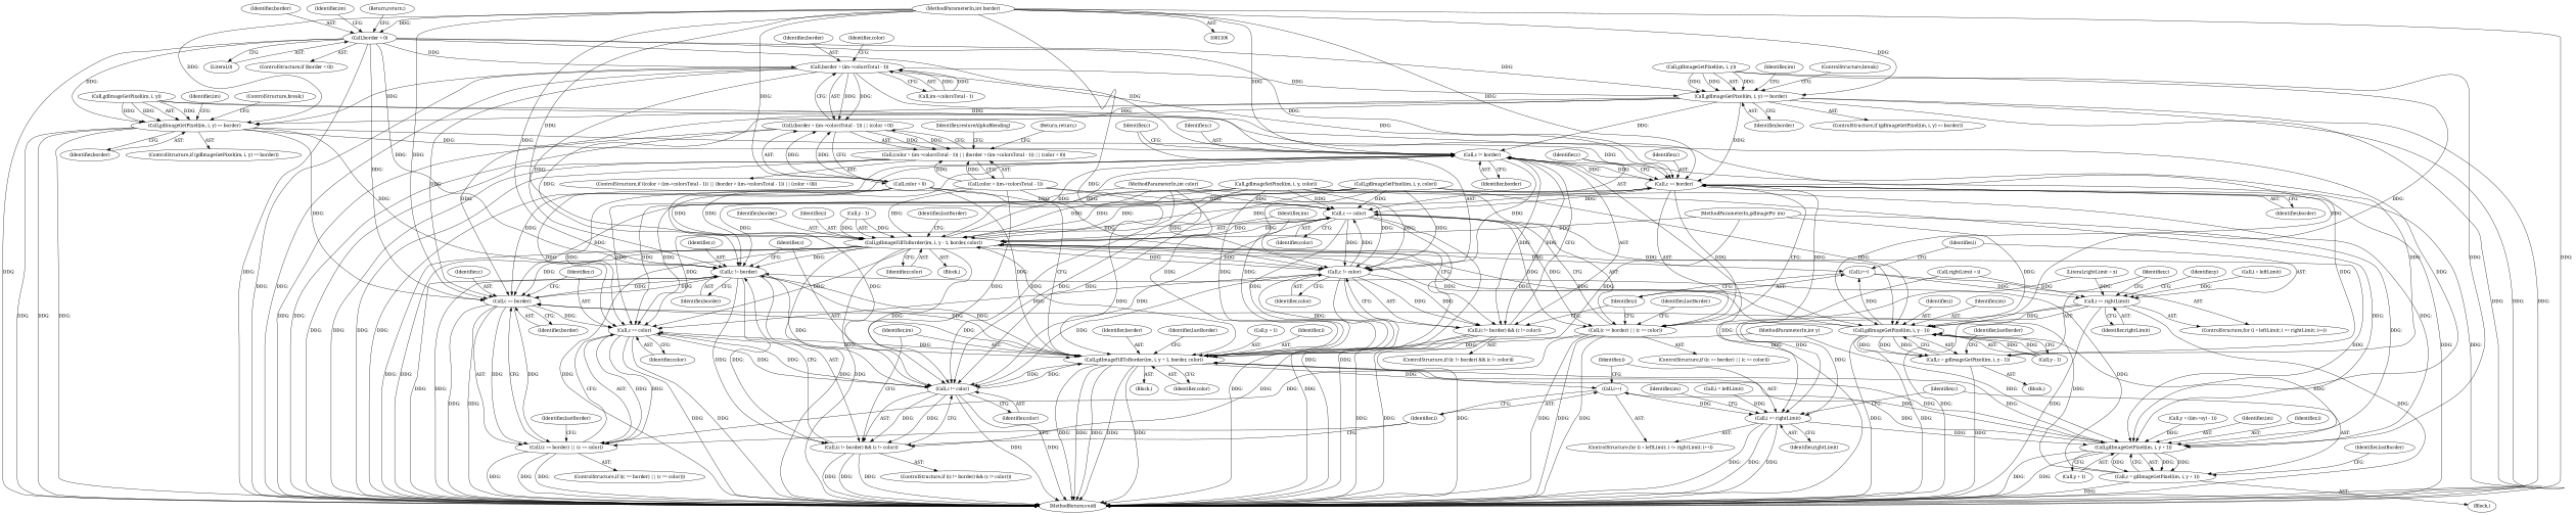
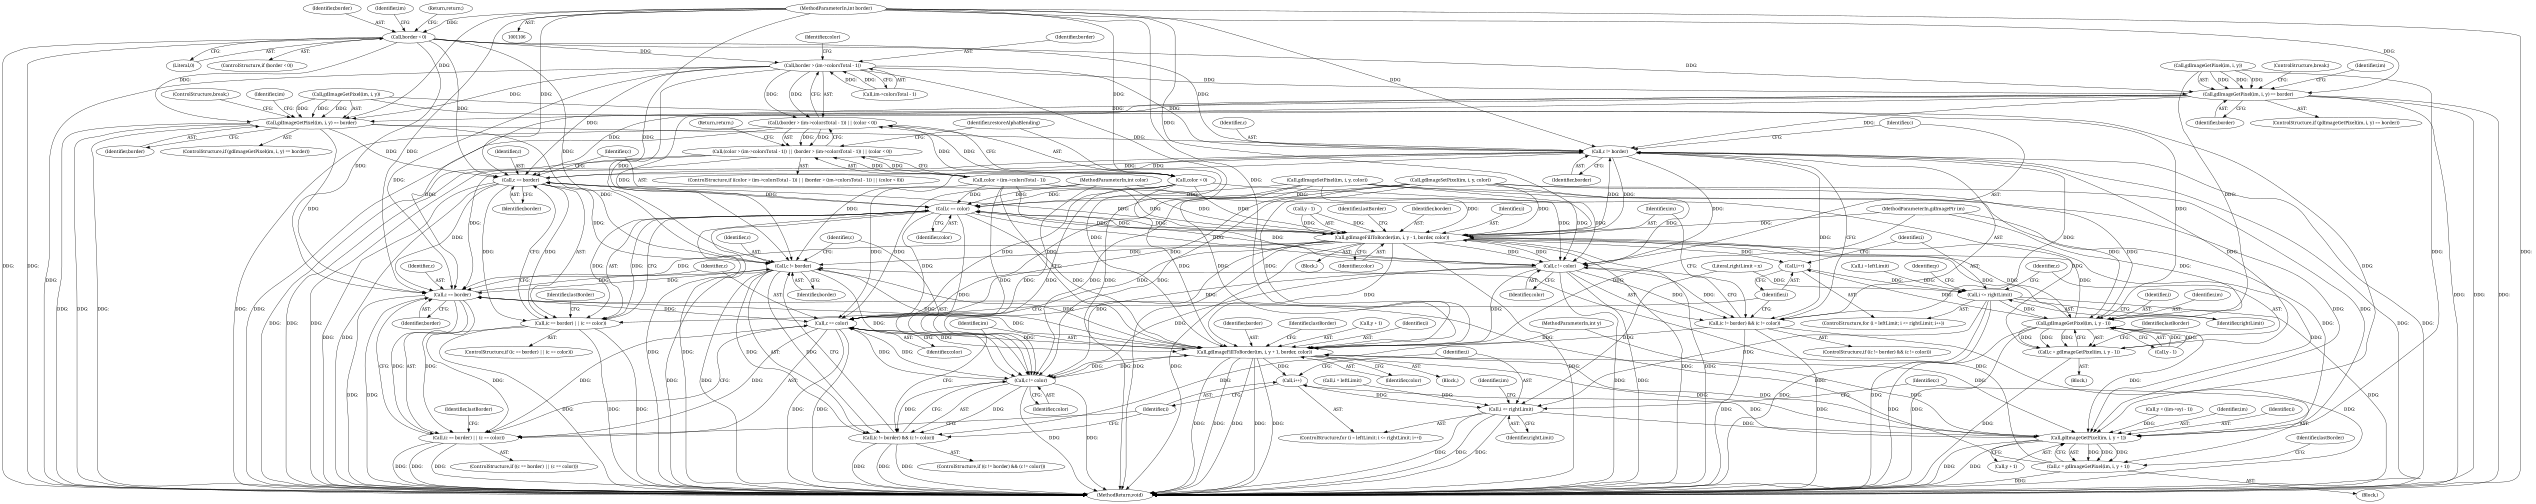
  digraph {
    fontname="Noto Serif"
    node [fontname="Noto Serif"]
    edge [fontname="Noto Serif"]
    n1 [label="(Call,border < 0)"]
    n2 [label="(Call,border > (im->colorsTotal - 1))"]
    n3 [label="(Call,gdImageGetPixel(im, i, y) == border)"]
    n4 [label="(Call,gdImageGetPixel(im, i, y) == border)"]
    n5 [label="(Call,c != border)"]
    n6 [label="(Call,c == border)"]
    n7 [label="(Call,c != border)"]
    n8 [label="(Call,c == border)"]
    n9 [label="(MethodReturn,void)"]
    n10 [label="(Literal,0)"]
    n11 [label="(ControlStructure,if (border < 0))"]
    n12 [label="(Call,(border > (im->colorsTotal - 1)) || (color < 0))"]
    n13 [label="(Call,im->colorsTotal - 1)"]
    n14 [label="(Identifier,border)"]
    n15 [label="(ControlStructure,if (gdImageGetPixel(im, i, y) == border))"]
    n16 [label="(ControlStructure,if (gdImageGetPixel(im, i, y) == border))"]
    n17 [label="(Identifier,border)"]
    n18 [label="(Call,gdImageFillToBorder(im, i, y - 1, border, color))"]
    n19 [label="(Call,(c != border) && (c != color))"]
    n20 [label="(Call,c != color)"]
    n21 [label="(Identifier,border)"]
    n22 [label="(Call,c == color)"]
    n23 [label="(Call,(c == border) || (c == color))"]
    n24 [label="(Identifier,border)"]
    n25 [label="(Call,gdImageFillToBorder(im, i, y + 1, border, color))"]
    n26 [label="(Call,(c != border) && (c != color))"]
    n27 [label="(Call,c != color)"]
    n28 [label="(Identifier,border)"]
    n29 [label="(Call,c == color)"]
    n30 [label="(Call,(c == border) || (c == color))"]
    n31 [label="(Identifier,border)"]
    n32 [label="(MethodParameterIn,int border)"]
    n33 [label=1001106]
    n34 [label="(Call,color < 0)"]
    n35 [label="(Call,i++)"]
    n36 [label="(Call,gdImageGetPixel(im, i, y - 1))"]
    n37 [label="(Call,gdImageGetPixel(im, i, y + 1))"]
    n38 [label="(Identifier,color)"]
    n39 [label="(Block,)"]
    n40 [label="(Call,i++)"]
    n41 [label="(Block,)"]
    n42 [label="(Identifier,color)"]
    n43 [label="(Call,(color > (im->colorsTotal - 1)) || (border > (im->colorsTotal - 1)) || (color < 0))"]
    n44 [label="(Call,color > (im->colorsTotal - 1))"]
    n45 [label="(ControlStructure,if ((color > (im->colorsTotal - 1)) || (border > (im->colorsTotal - 1)) || (color < 0)))"]
    n46 [label="(ControlStructure,if ((c != border) && (c != color)))"]
    n47 [label="(Identifier,color)"]
    n48 [label="(ControlStructure,if ((c != border) && (c != color)))"]
    n49 [label="(Identifier,color)"]
    n50 [label="(Identifier,color)"]
    n51 [label="(Identifier,color)"]
    n52 [label="(Call,i <= rightLimit)"]
    n53 [label="(Identifier,i)"]
    n54 [label="(ControlStructure,for (i = leftLimit; i <= rightLimit; i++))"]
    n55 [label="(Call,c = gdImageGetPixel(im, i, y - 1))"]
    n56 [label="(Call,y - 1)"]
    n57 [label="(Call,c = gdImageGetPixel(im, i, y + 1))"]
    n58 [label="(Call,y + 1)"]
    n59 [label="(Call,i <= rightLimit)"]
    n60 [label="(Identifier,rightLimit)"]
    n61 [label="(ControlStructure,for (i = leftLimit; i <= rightLimit; i++))"]
    n62 [label="(Identifier,rightLimit)"]
    n63 [label="(Block,)"]
    n64 [label="(ControlStructure,if ((c == border) || (c == color)))"]
    n65 [label="(ControlStructure,if ((c == border) || (c == color)))"]
    n66 [label="(Identifier,i)"]
    n67 [label="(Block,)"]
    n68 [label="(Call,gdImageGetPixel(im, i, y))"]
    n69 [label="(Identifier,i)"]
    n70 [label="(Identifier,lastBorder)"]
    n71 [label="(Identifier,lastBorder)"]
    n72 [label="(MethodParameterIn,int color)"]
    n73 [label="(Identifier,border)"]
    n74 [label="(Call,y < ((im->sy) - 1))"]
    n75 [label="(Identifier,c)"]
    n76 [label="(MethodParameterIn,gdImagePtr im)"]
    n77 [label="(Identifier,lastBorder)"]
    n78 [label="(ControlStructure,break;)"]
    n79 [label="(Identifier,im)"]
    n80 [label="(Identifier,lastBorder)"]
    n81 [label="(Identifier,c)"]
    n82 [label="(Identifier,color)"]
    n83 [label="(Identifier,i)"]
    n84 [label="(Identifier,y)"]
    n85 [label="(Identifier,c)"]
    n86 [label="(Identifier,border)"]
    n87 [label="(Identifier,c)"]
    n88 [label="(Identifier,c)"]
    n89 [label="(Identifier,im)"]
    n90 [label="(Call,i = leftLimit)"]
    n91 [label="(Identifier,c)"]
    n92 [label="(Call,gdImageSetPixel(im, i, y, color))"]
    n93 [label="(Identifier,border)"]
    n94 [label="(Identifier,im)"]
    n95 [label="(Identifier,c)"]
    n96 [label="(Identifier,border)"]
    n97 [label="(Identifier,c)"]
    n98 [label="(Identifier,i)"]
    n99 [label="(ControlStructure,break;)"]
    n100 [label="(Literal,rightLimit = x)"]
    n101 [label="(Identifier,im)"]
    n102 [label="(Identifier,c)"]
    n103 [label="(Identifier,lastBorder)"]
    n104 [label="(Return,return;)"]
    n105 [label="(Call,y + 1)"]
    n106 [label="(MethodParameterIn,int y)"]
    n107 [label="(Call,y - 1)"]
    n108 [label="(Identifier,lastBorder)"]
    n109 [label="(Identifier,im)"]
    n110 [label="(Identifier,im)"]
    n111 [label="(Identifier,i)"]
    n112 [label="(Call,i = leftLimit)"]
    n113 [label="(Identifier,c)"]
    n114 [label="(Identifier,restoreAlphaBlending)"]
    n115 [label="(Identifier,im)"]
    n116 [label="(Identifier,im)"]
-   n117 [label="(Call,rightLimit = i)"]
    n118 [label="(Call,gdImageSetPixel(im, i, y, color))"]
    n119 [label="(Identifier,i)"]
    n120 [label="(Call,gdImageGetPixel(im, i, y))"]
    n121 [label="(Identifier,i)"]
    n122 [label="(Return,return;)"]
    n1 -> n2 [label="DDG: "]
    n1 -> n3 [label="DDG: "]
    n1 -> n4 [label="DDG: "]
    n1 -> n5 [label="DDG: "]
    n1 -> n6 [label="DDG: "]
    n1 -> n7 [label="DDG: "]
    n1 -> n8 [label="DDG: "]
    n1 -> n9 [label="DDG: "]
    n1 -> n9 [label="DDG: "]
    n1 -> n10 [label="CFG: "]
    n1 -> n11 [label="AST: "]
    n2 -> n3 [label="DDG: "]
    n2 -> n4 [label="DDG: "]
    n2 -> n5 [label="DDG: "]
    n2 -> n6 [label="DDG: "]
    n2 -> n7 [label="DDG: "]
    n2 -> n8 [label="DDG: "]
    n2 -> n9 [label="DDG: "]
    n2 -> n9 [label="DDG: "]
    n2 -> n12 [label="AST: "]
    n2 -> n12 [label="DDG: "]
    n2 -> n12 [label="DDG: "]
    n2 -> n13 [label="CFG: "]
    n3 -> n4 [label="DDG: "]
    n3 -> n5 [label="DDG: "]
    n3 -> n6 [label="DDG: "]
    n3 -> n7 [label="DDG: "]
    n3 -> n8 [label="DDG: "]
    n3 -> n9 [label="DDG: "]
    n3 -> n9 [label="DDG: "]
    n3 -> n9 [label="DDG: "]
    n3 -> n14 [label="CFG: "]
    n3 -> n15 [label="AST: "]
    n4 -> n5 [label="DDG: "]
    n4 -> n6 [label="DDG: "]
    n4 -> n7 [label="DDG: "]
    n4 -> n8 [label="DDG: "]
    n4 -> n9 [label="DDG: "]
    n4 -> n9 [label="DDG: "]
    n4 -> n9 [label="DDG: "]
    n4 -> n16 [label="AST: "]
    n4 -> n17 [label="CFG: "]
    n5 -> n6 [label="DDG: "]
    n5 -> n7 [label="DDG: "]
    n5 -> n8 [label="DDG: "]
    n5 -> n9 [label="DDG: "]
    n5 -> n9 [label="DDG: "]
    n5 -> n18 [label="DDG: "]
    n5 -> n19 [label="AST: "]
    n5 -> n19 [label="DDG: "]
    n5 -> n19 [label="DDG: "]
    n5 -> n20 [label="DDG: "]
    n5 -> n21 [label="CFG: "]
    n6 -> n5 [label="DDG: "]
    n6 -> n7 [label="DDG: "]
    n6 -> n8 [label="DDG: "]
    n6 -> n9 [label="DDG: "]
    n6 -> n9 [label="DDG: "]
    n6 -> n22 [label="DDG: "]
    n6 -> n23 [label="AST: "]
    n6 -> n23 [label="DDG: "]
    n6 -> n23 [label="DDG: "]
    n6 -> n24 [label="CFG: "]
    n7 -> n8 [label="DDG: "]
    n7 -> n9 [label="DDG: "]
    n7 -> n9 [label="DDG: "]
    n7 -> n25 [label="DDG: "]
    n7 -> n26 [label="AST: "]
    n7 -> n26 [label="DDG: "]
    n7 -> n26 [label="DDG: "]
    n7 -> n27 [label="DDG: "]
    n7 -> n28 [label="CFG: "]
    n8 -> n7 [label="DDG: "]
    n8 -> n9 [label="DDG: "]
    n8 -> n9 [label="DDG: "]
    n8 -> n29 [label="DDG: "]
    n8 -> n30 [label="AST: "]
    n8 -> n30 [label="DDG: "]
    n8 -> n30 [label="DDG: "]
    n8 -> n31 [label="CFG: "]
    n10 -> n1 [label="AST: "]
    n12 -> n2 [label="CFG: "]
    n12 -> n9 [label="DDG: "]
    n12 -> n9 [label="DDG: "]
    n12 -> n34 [label="CFG: "]
    n12 -> n43 [label="AST: "]
    n12 -> n43 [label="DDG: "]
    n12 -> n43 [label="DDG: "]
    n13 -> n2 [label="AST: "]
    n13 -> n2 [label="DDG: "]
    n13 -> n2 [label="DDG: "]
    n14 -> n3 [label="AST: "]
    n17 -> n4 [label="AST: "]
    n18 -> n5 [label="DDG: "]
    n18 -> n6 [label="DDG: "]
    n18 -> n7 [label="DDG: "]
    n18 -> n8 [label="DDG: "]
    n18 -> n9 [label="DDG: "]
    n18 -> n9 [label="DDG: "]
    n18 -> n9 [label="DDG: "]
    n18 -> n9 [label="DDG: "]
    n18 -> n9 [label="DDG: "]
    n18 -> n20 [label="DDG: "]
    n18 -> n22 [label="DDG: "]
    n18 -> n25 [label="DDG: "]
    n18 -> n27 [label="DDG: "]
    n18 -> n29 [label="DDG: "]
    n18 -> n35 [label="DDG: "]
    n18 -> n36 [label="DDG: "]
    n18 -> n37 [label="DDG: "]
    n18 -> n38 [label="CFG: "]
    n18 -> n39 [label="AST: "]
    n19 -> n5 [label="CFG: "]
    n19 -> n9 [label="DDG: "]
    n19 -> n9 [label="DDG: "]
    n19 -> n9 [label="DDG: "]
    n19 -> n20 [label="CFG: "]
    n19 -> n26 [label="DDG: "]
    n19 -> n46 [label="AST: "]
    n20 -> n9 [label="DDG: "]
    n20 -> n9 [label="DDG: "]
    n20 -> n18 [label="DDG: "]
    n20 -> n19 [label="AST: "]
    n20 -> n19 [label="DDG: "]
    n20 -> n19 [label="DDG: "]
    n20 -> n22 [label="DDG: "]
    n20 -> n25 [label="DDG: "]
    n20 -> n27 [label="DDG: "]
    n20 -> n29 [label="DDG: "]
    n20 -> n47 [label="CFG: "]
    n21 -> n5 [label="AST: "]
    n22 -> n9 [label="DDG: "]
    n22 -> n9 [label="DDG: "]
    n22 -> n18 [label="DDG: "]
    n22 -> n20 [label="DDG: "]
    n22 -> n23 [label="AST: "]
    n22 -> n23 [label="DDG: "]
    n22 -> n23 [label="DDG: "]
    n22 -> n25 [label="DDG: "]
    n22 -> n27 [label="DDG: "]
    n22 -> n29 [label="DDG: "]
    n22 -> n50 [label="CFG: "]
    n23 -> n6 [label="CFG: "]
    n23 -> n9 [label="DDG: "]
    n23 -> n9 [label="DDG: "]
    n23 -> n9 [label="DDG: "]
    n23 -> n22 [label="CFG: "]
    n23 -> n30 [label="DDG: "]
    n23 -> n64 [label="AST: "]
    n24 -> n6 [label="AST: "]
    n25 -> n7 [label="DDG: "]
    n25 -> n8 [label="DDG: "]
    n25 -> n9 [label="DDG: "]
    n25 -> n9 [label="DDG: "]
    n25 -> n9 [label="DDG: "]
    n25 -> n9 [label="DDG: "]
    n25 -> n9 [label="DDG: "]
    n25 -> n27 [label="DDG: "]
    n25 -> n29 [label="DDG: "]
    n25 -> n37 [label="DDG: "]
    n25 -> n40 [label="DDG: "]
    n25 -> n41 [label="AST: "]
    n25 -> n42 [label="CFG: "]
    n26 -> n7 [label="CFG: "]
    n26 -> n9 [label="DDG: "]
    n26 -> n9 [label="DDG: "]
    n26 -> n9 [label="DDG: "]
    n26 -> n27 [label="CFG: "]
    n26 -> n48 [label="AST: "]
    n27 -> n9 [label="DDG: "]
    n27 -> n9 [label="DDG: "]
    n27 -> n25 [label="DDG: "]
    n27 -> n26 [label="AST: "]
    n27 -> n26 [label="DDG: "]
    n27 -> n26 [label="DDG: "]
    n27 -> n29 [label="DDG: "]
    n27 -> n49 [label="CFG: "]
    n28 -> n7 [label="AST: "]
    n29 -> n9 [label="DDG: "]
    n29 -> n9 [label="DDG: "]
    n29 -> n25 [label="DDG: "]
    n29 -> n27 [label="DDG: "]
    n29 -> n30 [label="AST: "]
    n29 -> n30 [label="DDG: "]
    n29 -> n30 [label="DDG: "]
    n29 -> n51 [label="CFG: "]
    n30 -> n8 [label="CFG: "]
    n30 -> n9 [label="DDG: "]
    n30 -> n9 [label="DDG: "]
    n30 -> n9 [label="DDG: "]
    n30 -> n29 [label="CFG: "]
    n30 -> n65 [label="AST: "]
    n31 -> n8 [label="AST: "]
    n32 -> n1 [label="DDG: "]
    n32 -> n3 [label="DDG: "]
    n32 -> n4 [label="DDG: "]
    n32 -> n5 [label="DDG: "]
    n32 -> n6 [label="DDG: "]
    n32 -> n7 [label="DDG: "]
    n32 -> n8 [label="DDG: "]
    n32 -> n9 [label="DDG: "]
    n32 -> n18 [label="DDG: "]
    n32 -> n25 [label="DDG: "]
    n32 -> n33 [label="AST: "]
    n32 -> n34 [label="DDG: "]
    n34 -> n12 [label="AST: "]
    n34 -> n12 [label="DDG: "]
    n34 -> n12 [label="DDG: "]
    n34 -> n18 [label="DDG: "]
    n34 -> n20 [label="DDG: "]
    n34 -> n22 [label="DDG: "]
    n34 -> n25 [label="DDG: "]
    n34 -> n27 [label="DDG: "]
    n34 -> n29 [label="DDG: "]
    n35 -> n52 [label="DDG: "]
    n35 -> n53 [label="CFG: "]
    n35 -> n54 [label="AST: "]
    n36 -> n9 [label="DDG: "]
    n36 -> n9 [label="DDG: "]
    n36 -> n18 [label="DDG: "]
    n36 -> n18 [label="DDG: "]
    n36 -> n35 [label="DDG: "]
    n36 -> n37 [label="DDG: "]
    n36 -> n55 [label="AST: "]
    n36 -> n55 [label="DDG: "]
    n36 -> n55 [label="DDG: "]
    n36 -> n55 [label="DDG: "]
    n36 -> n56 [label="CFG: "]
    n37 -> n9 [label="DDG: "]
    n37 -> n9 [label="DDG: "]
    n37 -> n25 [label="DDG: "]
    n37 -> n25 [label="DDG: "]
    n37 -> n40 [label="DDG: "]
    n37 -> n57 [label="AST: "]
    n37 -> n57 [label="DDG: "]
    n37 -> n57 [label="DDG: "]
    n37 -> n57 [label="DDG: "]
    n37 -> n58 [label="CFG: "]
    n38 -> n18 [label="AST: "]
    n40 -> n59 [label="DDG: "]
    n40 -> n61 [label="AST: "]
    n40 -> n66 [label="CFG: "]
    n42 -> n25 [label="AST: "]
    n43 -> n9 [label="DDG: "]
    n43 -> n9 [label="DDG: "]
    n43 -> n9 [label="DDG: "]
    n43 -> n12 [label="CFG: "]
    n43 -> n44 [label="CFG: "]
    n43 -> n45 [label="AST: "]
    n44 -> n18 [label="DDG: "]
    n44 -> n20 [label="DDG: "]
    n44 -> n22 [label="DDG: "]
    n44 -> n25 [label="CFG: "]
    n44 -> n27 [label="DDG: "]
    n44 -> n29 [label="DDG: "]
    n44 -> n43 [label="AST: "]
    n44 -> n43 [label="DDG: "]
    n44 -> n43 [label="DDG: "]
    n47 -> n20 [label="AST: "]
    n49 -> n27 [label="AST: "]
    n50 -> n22 [label="AST: "]
    n51 -> n29 [label="AST: "]
    n52 -> n9 [label="DDG: "]
    n52 -> n9 [label="DDG: "]
    n52 -> n9 [label="DDG: "]
    n52 -> n36 [label="DDG: "]
    n52 -> n54 [label="AST: "]
    n52 -> n59 [label="DDG: "]
    n52 -> n60 [label="CFG: "]
    n53 -> n19 [label="CFG: "]
    n53 -> n23 [label="CFG: "]
    n53 -> n35 [label="AST: "]
    n55 -> n5 [label="DDG: "]
    n55 -> n6 [label="DDG: "]
    n55 -> n9 [label="DDG: "]
    n55 -> n36 [label="CFG: "]
    n55 -> n63 [label="AST: "]
    n56 -> n36 [label="AST: "]
    n56 -> n36 [label="DDG: "]
    n56 -> n36 [label="DDG: "]
    n57 -> n7 [label="DDG: "]
    n57 -> n8 [label="DDG: "]
    n57 -> n9 [label="DDG: "]
    n57 -> n37 [label="CFG: "]
    n57 -> n67 [label="AST: "]
    n58 -> n37 [label="AST: "]
    n59 -> n9 [label="DDG: "]
    n59 -> n9 [label="DDG: "]
    n59 -> n9 [label="DDG: "]
    n59 -> n37 [label="DDG: "]
    n59 -> n61 [label="AST: "]
    n59 -> n62 [label="CFG: "]
    n60 -> n52 [label="AST: "]
    n62 -> n59 [label="AST: "]
    n66 -> n26 [label="CFG: "]
    n66 -> n30 [label="CFG: "]
    n66 -> n40 [label="AST: "]
    n68 -> n3 [label="AST: "]
    n68 -> n3 [label="DDG: "]
    n68 -> n3 [label="DDG: "]
    n68 -> n3 [label="DDG: "]
    n68 -> n36 [label="DDG: "]
    n68 -> n37 [label="DDG: "]
    n69 -> n36 [label="AST: "]
    n70 -> n18 [label="CFG: "]
    n71 -> n55 [label="CFG: "]
    n72 -> n18 [label="DDG: "]
    n72 -> n20 [label="DDG: "]
    n72 -> n22 [label="DDG: "]
-   n72 -> n25 [label="DDG: "]
+   n114 -> n25 [label="DDG: "]
    n72 -> n27 [label="DDG: "]
    n72 -> n29 [label="DDG: "]
    n73 -> n18 [label="AST: "]
    n74 -> n37 [label="DDG: "]
    n75 -> n7 [label="CFG: "]
    n75 -> n27 [label="AST: "]
    n76 -> n18 [label="DDG: "]
    n76 -> n25 [label="DDG: "]
    n76 -> n36 [label="DDG: "]
    n76 -> n37 [label="DDG: "]
    n77 -> n30 [label="CFG: "]
    n78 -> n3 [label="CFG: "]
    n79 -> n25 [label="AST: "]
    n79 -> n26 [label="CFG: "]
    n80 -> n23 [label="CFG: "]
    n81 -> n8 [label="CFG: "]
    n81 -> n29 [label="AST: "]
    n82 -> n2 [label="CFG: "]
    n83 -> n18 [label="AST: "]
    n84 -> n52 [label="CFG: "]
    n85 -> n7 [label="AST: "]
    n86 -> n1 [label="AST: "]
    n87 -> n6 [label="CFG: "]
    n87 -> n22 [label="AST: "]
    n88 -> n5 [label="AST: "]
    n89 -> n4 [label="CFG: "]
    n90 -> n52 [label="DDG: "]
    n91 -> n6 [label="AST: "]
    n92 -> n18 [label="DDG: "]
    n92 -> n20 [label="DDG: "]
    n92 -> n22 [label="DDG: "]
    n92 -> n25 [label="DDG: "]
    n92 -> n27 [label="DDG: "]
    n92 -> n29 [label="DDG: "]
    n92 -> n36 [label="DDG: "]
    n92 -> n37 [label="DDG: "]
    n93 -> n2 [label="AST: "]
    n94 -> n37 [label="AST: "]
    n95 -> n57 [label="AST: "]
    n95 -> n59 [label="CFG: "]
    n96 -> n25 [label="AST: "]
    n97 -> n5 [label="CFG: "]
    n97 -> n20 [label="AST: "]
    n98 -> n40 [label="CFG: "]
    n98 -> n59 [label="AST: "]
    n99 -> n4 [label="CFG: "]
    n100 -> n52 [label="DDG: "]
    n100 -> n59 [label="DDG: "]
    n101 -> n1 [label="CFG: "]
    n102 -> n52 [label="CFG: "]
    n102 -> n55 [label="AST: "]
    n103 -> n25 [label="CFG: "]
    n104 -> n43 [label="CFG: "]
    n105 -> n25 [label="AST: "]
    n106 -> n25 [label="DDG: "]
    n106 -> n37 [label="DDG: "]
    n107 -> n18 [label="AST: "]
    n107 -> n18 [label="DDG: "]
    n107 -> n18 [label="DDG: "]
    n108 -> n57 [label="CFG: "]
    n109 -> n18 [label="AST: "]
    n109 -> n19 [label="CFG: "]
    n110 -> n59 [label="CFG: "]
    n111 -> n25 [label="AST: "]
    n112 -> n59 [label="DDG: "]
    n113 -> n8 [label="AST: "]
    n114 -> n43 [label="CFG: "]
    n115 -> n3 [label="CFG: "]
    n116 -> n36 [label="AST: "]
-   n117 -> n52 [label="DDG: "]
-   n117 -> n59 [label="DDG: "]
    n118 -> n18 [label="DDG: "]
    n118 -> n20 [label="DDG: "]
    n118 -> n22 [label="DDG: "]
    n118 -> n25 [label="DDG: "]
    n118 -> n27 [label="DDG: "]
    n118 -> n29 [label="DDG: "]
    n118 -> n36 [label="DDG: "]
    n118 -> n37 [label="DDG: "]
    n119 -> n37 [label="AST: "]
    n120 -> n4 [label="AST: "]
    n120 -> n4 [label="DDG: "]
    n120 -> n4 [label="DDG: "]
    n120 -> n4 [label="DDG: "]
    n120 -> n36 [label="DDG: "]
    n120 -> n37 [label="DDG: "]
    n121 -> n35 [label="CFG: "]
    n121 -> n52 [label="AST: "]
    n122 -> n1 [label="CFG: "]
  }
